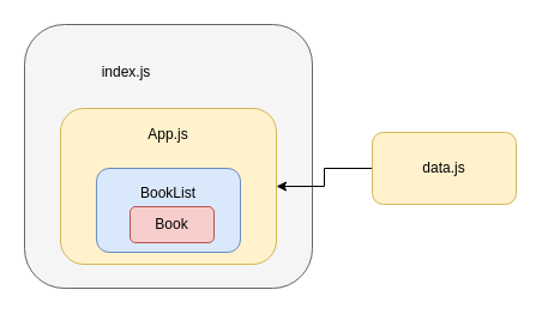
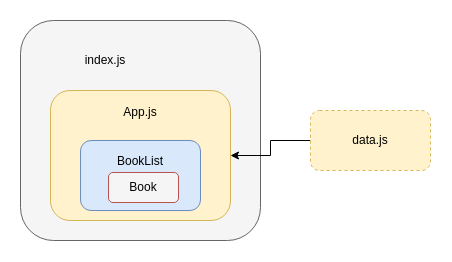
  <mxCell id="0" />
  <mxCell id="1" parent="0" />
  <mxCell id="2" value="" style="rounded=1;whiteSpace=wrap;html=1;fillColor=#f5f5f5;strokeColor=#666666;fontColor=#333333;" parent="1" vertex="1"><mxGeometry x="20" y="20" width="240" height="220" as="geometry" /></mxCell>
  <mxCell id="3" value="index.js" style="text;html=1;strokeColor=none;fillColor=none;align=center;verticalAlign=middle;whiteSpace=wrap;rounded=0;" parent="1" vertex="1"><mxGeometry x="85" y="50" width="40" height="20" as="geometry" /></mxCell>
  <mxCell id="4" value="App.js&lt;br&gt;&lt;br&gt;&lt;br&gt;&lt;br&gt;&lt;br&gt;&lt;br&gt;&lt;br&gt;" style="rounded=1;whiteSpace=wrap;html=1;fillColor=#fff2cc;strokeColor=#d6b656;" parent="1" vertex="1"><mxGeometry x="50" y="90" width="180" height="130" as="geometry" /></mxCell>
  <mxCell id="5" style="edgeStyle=orthogonalEdgeStyle;rounded=0;orthogonalLoop=1;jettySize=auto;html=1;" parent="1" source="6" target="4" edge="1"><mxGeometry relative="1" as="geometry" /></mxCell>
- <mxCell id="6" value="data.js" style="rounded=1;whiteSpace=wrap;html=1;fillColor=#fff2cc;strokeColor=#d6b656;" parent="1" vertex="1"><mxGeometry x="310" y="110" width="120" height="60" as="geometry" /></mxCell>
+ <mxCell id="6" value="data.js" style="rounded=1;whiteSpace=wrap;html=1;fillColor=#fff2cc;strokeColor=#d6b656;dashed=1;" parent="1" vertex="1"><mxGeometry x="310" y="110" width="120" height="60" as="geometry" /></mxCell>
  <mxCell id="7" value="BookList&lt;br&gt;&lt;br&gt;&lt;br&gt;" style="rounded=1;whiteSpace=wrap;html=1;fillColor=#dae8fc;strokeColor=#6c8ebf;" parent="1" vertex="1"><mxGeometry x="80" y="140" width="120" height="70" as="geometry" /></mxCell>
- <mxCell id="8" value="Book" style="rounded=1;whiteSpace=wrap;html=1;fillColor=#f8cecc;strokeColor=#b85450;" parent="1" vertex="1"><mxGeometry x="108" y="172" width="70" height="30" as="geometry" /></mxCell>
+ <mxCell id="8" value="Book" style="rounded=1;whiteSpace=wrap;html=1;fillColor=#f5f5f5;strokeColor=#b85450;" parent="1" vertex="1"><mxGeometry x="108" y="172" width="70" height="30" as="geometry" /></mxCell>
